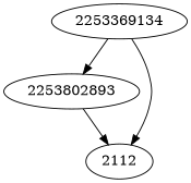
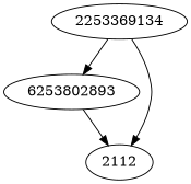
  strict digraph {
-   2253802893
+   2253802893 [label=6253802893]
    2112
    n3 [label=2253369134]
    2253802893 -> 2112
    n3 -> 2253802893
    n3 -> 2112
  }
